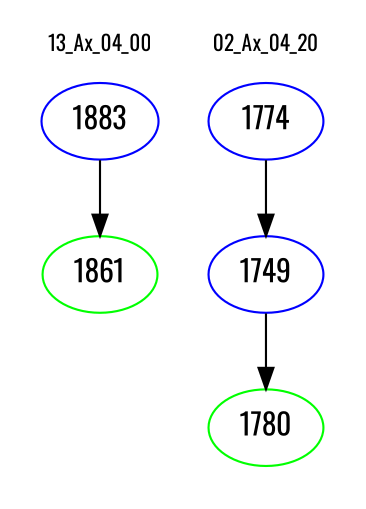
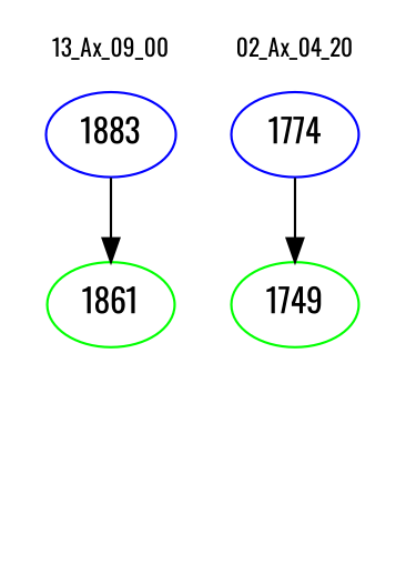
  digraph {
    fontname=Oswald
    node [color=green fontname=Oswald]
    edge [color=black fontname=Oswald]
    n1 [color=blue label=1883]
    n2 [label=1861]
    n3 [color=blue label=1774]
-   n4 [color=blue label=1749]
-   n5 [label=1780]
+   n4 [label=1749]
    subgraph cluster_1 {
      color=white
      fontsize=10
-     label="13_Ax_04_00"
+     label="13_Ax_09_00"
      n1
      n2
    }
    subgraph cluster_2 {
      color=white
      fontsize=10
      label="02_Ax_04_20"
      n3
      n4
-     n5
    }
    n1 -> n2
    n3 -> n4
-   n4 -> n5
  }
